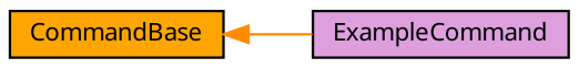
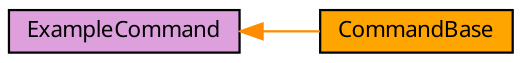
  digraph {
    rankdir=LR
    fontname="Noto Sans"
    node [color=black fontname="Noto Sans" fontsize=10 shape=record style=filled]
    n1 [fillcolor=orange height=0.2 label=CommandBase width=0.4]
    n2 [fillcolor=plum height=0.2 label=ExampleCommand width=0.4]
-   n1 -> n2 [color=darkorange dir=back fontname="Noto Sans" fontsize=10 labelfontname=Helvetica labelfontsize=10 style=solid]
+   n2 -> n1 [color=darkorange dir=back fontname="Noto Sans" fontsize=10 labelfontname=Helvetica labelfontsize=10 style=solid]
  }
